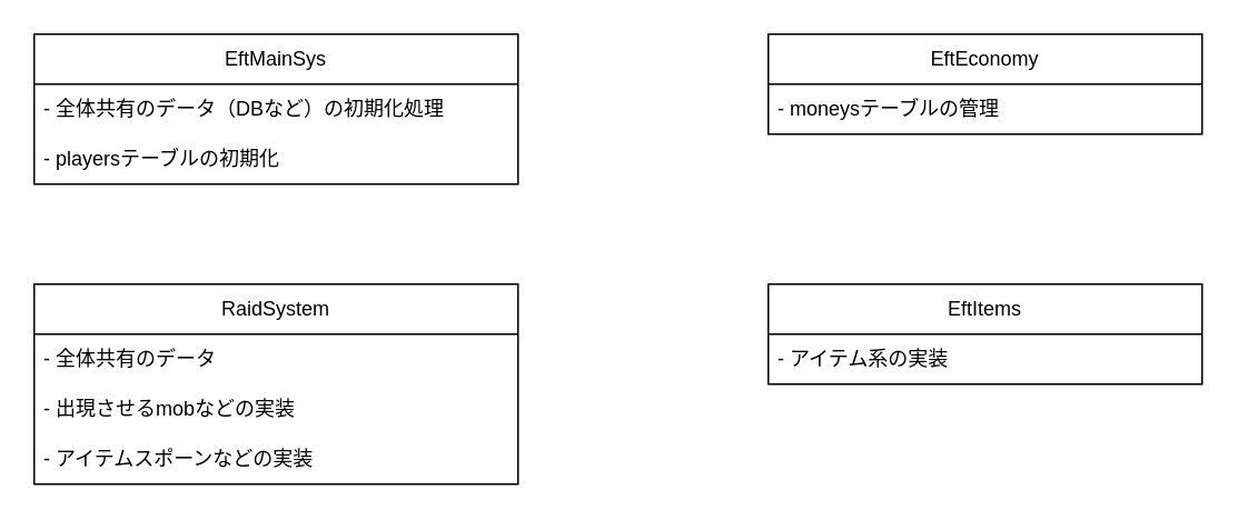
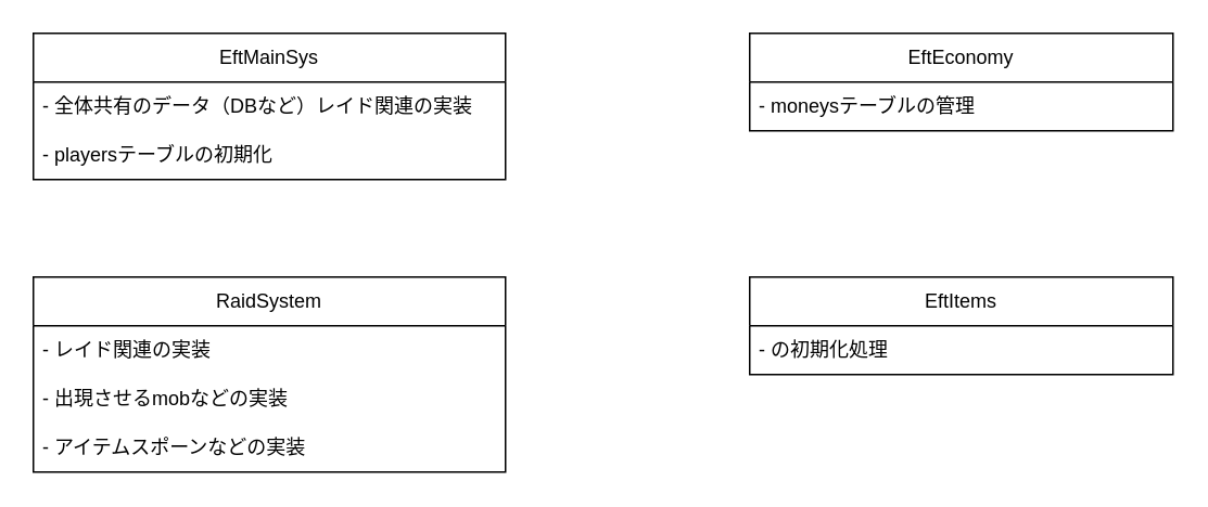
  <mxCell id="0" />
  <mxCell id="1" parent="0" />
  <mxCell id="2" value="EftMainSys" style="swimlane;fontStyle=0;childLayout=stackLayout;horizontal=1;startSize=30;horizontalStack=0;resizeParent=1;resizeParentMax=0;resizeLast=0;collapsible=1;marginBottom=0;whiteSpace=wrap;html=1;" parent="1" vertex="1"><mxGeometry x="20" y="20" width="290" height="90" as="geometry" /></mxCell>
- <mxCell id="3" value="- 全体共有のデータ（DBなど）の初期化処理" style="text;strokeColor=none;fillColor=none;align=left;verticalAlign=middle;spacingLeft=4;spacingRight=4;overflow=hidden;points=[[0,0.5],[1,0.5]];portConstraint=eastwest;rotatable=0;whiteSpace=wrap;html=1;" parent="2" vertex="1"><mxGeometry y="30" width="290" height="30" as="geometry" /></mxCell>
+ <mxCell id="3" value="- 全体共有のデータ（DBなど）レイド関連の実装" style="text;strokeColor=none;fillColor=none;align=left;verticalAlign=middle;spacingLeft=4;spacingRight=4;overflow=hidden;points=[[0,0.5],[1,0.5]];portConstraint=eastwest;rotatable=0;whiteSpace=wrap;html=1;" parent="2" vertex="1"><mxGeometry y="30" width="290" height="30" as="geometry" /></mxCell>
  <mxCell id="4" value="- playersテーブルの初期化" style="text;strokeColor=none;fillColor=none;align=left;verticalAlign=middle;spacingLeft=4;spacingRight=4;overflow=hidden;points=[[0,0.5],[1,0.5]];portConstraint=eastwest;rotatable=0;whiteSpace=wrap;html=1;" parent="2" vertex="1"><mxGeometry y="60" width="290" height="30" as="geometry" /></mxCell>
  <mxCell id="5" value="EftEconomy" style="swimlane;fontStyle=0;childLayout=stackLayout;horizontal=1;startSize=30;horizontalStack=0;resizeParent=1;resizeParentMax=0;resizeLast=0;collapsible=1;marginBottom=0;whiteSpace=wrap;html=1;" parent="1" vertex="1"><mxGeometry x="460" y="20" width="260" height="60" as="geometry" /></mxCell>
  <mxCell id="6" value="- moneysテーブルの管理" style="text;strokeColor=none;fillColor=none;align=left;verticalAlign=middle;spacingLeft=4;spacingRight=4;overflow=hidden;points=[[0,0.5],[1,0.5]];portConstraint=eastwest;rotatable=0;whiteSpace=wrap;html=1;" parent="5" vertex="1"><mxGeometry y="30" width="260" height="30" as="geometry" /></mxCell>
  <mxCell id="7" value="RaidSystem" style="swimlane;fontStyle=0;childLayout=stackLayout;horizontal=1;startSize=30;horizontalStack=0;resizeParent=1;resizeParentMax=0;resizeLast=0;collapsible=1;marginBottom=0;whiteSpace=wrap;html=1;" parent="1" vertex="1"><mxGeometry x="20" y="170" width="290" height="120" as="geometry" /></mxCell>
- <mxCell id="8" value="- 全体共有のデータ" style="text;strokeColor=none;fillColor=none;align=left;verticalAlign=middle;spacingLeft=4;spacingRight=4;overflow=hidden;points=[[0,0.5],[1,0.5]];portConstraint=eastwest;rotatable=0;whiteSpace=wrap;html=1;" parent="7" vertex="1"><mxGeometry y="30" width="290" height="30" as="geometry" /></mxCell>
+ <mxCell id="8" value="- レイド関連の実装" style="text;strokeColor=none;fillColor=none;align=left;verticalAlign=middle;spacingLeft=4;spacingRight=4;overflow=hidden;points=[[0,0.5],[1,0.5]];portConstraint=eastwest;rotatable=0;whiteSpace=wrap;html=1;" parent="7" vertex="1"><mxGeometry y="30" width="290" height="30" as="geometry" /></mxCell>
  <mxCell id="9" value="- 出現させるmobなどの実装" style="text;strokeColor=none;fillColor=none;align=left;verticalAlign=middle;spacingLeft=4;spacingRight=4;overflow=hidden;points=[[0,0.5],[1,0.5]];portConstraint=eastwest;rotatable=0;whiteSpace=wrap;html=1;" parent="7" vertex="1"><mxGeometry y="60" width="290" height="30" as="geometry" /></mxCell>
  <mxCell id="10" value="- アイテムスポーンなどの実装" style="text;strokeColor=none;fillColor=none;align=left;verticalAlign=middle;spacingLeft=4;spacingRight=4;overflow=hidden;points=[[0,0.5],[1,0.5]];portConstraint=eastwest;rotatable=0;whiteSpace=wrap;html=1;" parent="7" vertex="1"><mxGeometry y="90" width="290" height="30" as="geometry" /></mxCell>
  <mxCell id="11" value="EftItems" style="swimlane;fontStyle=0;childLayout=stackLayout;horizontal=1;startSize=30;horizontalStack=0;resizeParent=1;resizeParentMax=0;resizeLast=0;collapsible=1;marginBottom=0;whiteSpace=wrap;html=1;" parent="1" vertex="1"><mxGeometry x="460" y="170" width="260" height="60" as="geometry" /></mxCell>
- <mxCell id="12" value="- アイテム系の実装" style="text;strokeColor=none;fillColor=none;align=left;verticalAlign=middle;spacingLeft=4;spacingRight=4;overflow=hidden;points=[[0,0.5],[1,0.5]];portConstraint=eastwest;rotatable=0;whiteSpace=wrap;html=1;" parent="11" vertex="1"><mxGeometry y="30" width="260" height="30" as="geometry" /></mxCell>
+ <mxCell id="12" value="- の初期化処理" style="text;strokeColor=none;fillColor=none;align=left;verticalAlign=middle;spacingLeft=4;spacingRight=4;overflow=hidden;points=[[0,0.5],[1,0.5]];portConstraint=eastwest;rotatable=0;whiteSpace=wrap;html=1;" parent="11" vertex="1"><mxGeometry y="30" width="260" height="30" as="geometry" /></mxCell>
